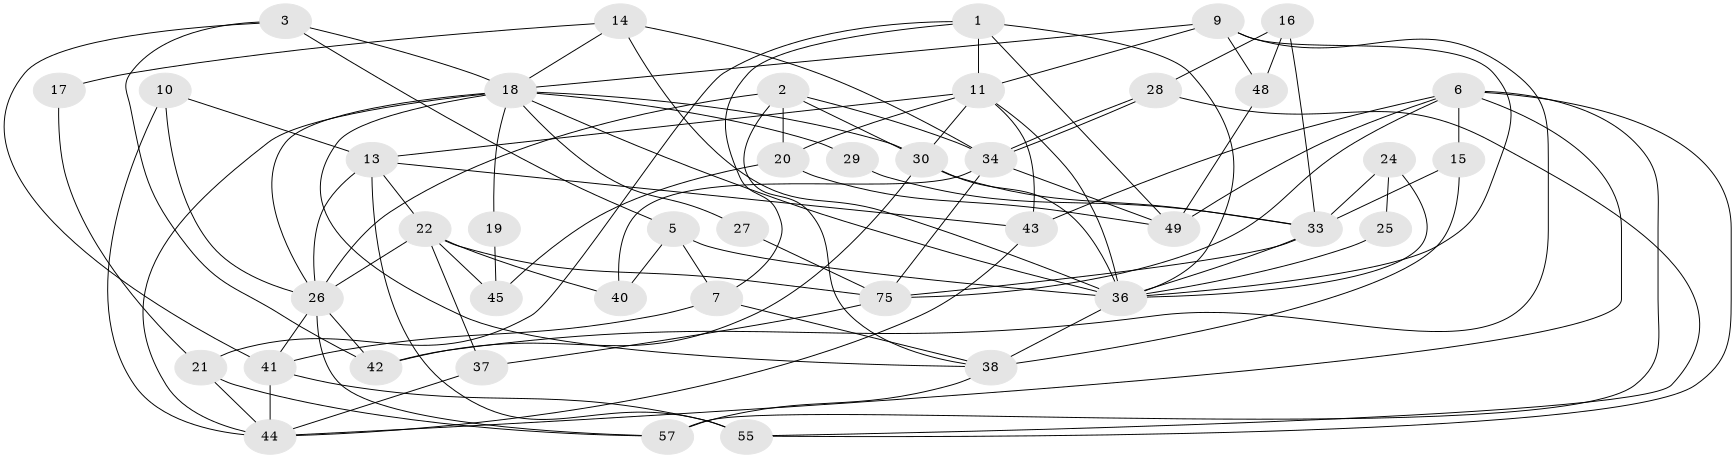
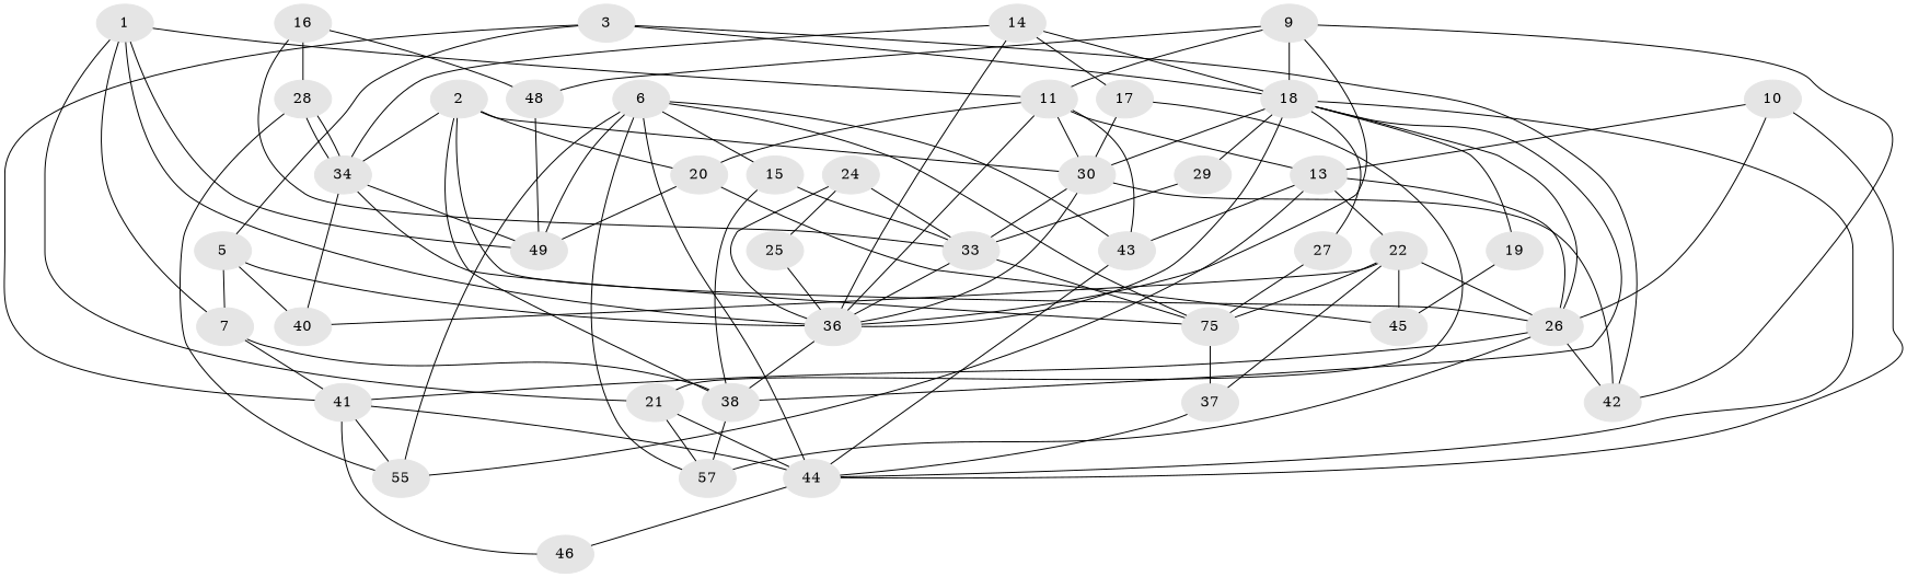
  graph {
    node [color=gray90 style=filled]
    1 [super="+8+58"]
    7
    11 [super="+12"]
    21
    36 [super="+52"]
    49
    38
    41 [super="+61+62"]
    20
    30 [super="+31"]
    43
    13 [super="+64"]
    44
    57
    2 [super="+59"]
    26 [super="+47"]
    34
    45
    42 [super="+63"]
    33 [super="+53"]
    40
    n22 [label=75 super="+39"]
    5 [super="+32"]
    3
    18 [super="+23"]
    19
    27
    29
    55
+   46
    6 [super="+50"]
    15
    37
    9
    48
    22
    10
    14
    17
    16
    28
    24
    25
    1 -- 7
    1 -- 11
    1 -- 21
    1 -- 36
    1 -- 49
    7 -- 38
    7 -- 41
    11 -- 36
    11 -- 20
    11 -- 30
    11 -- 43
    11 -- 13
    21 -- 44
    21 -- 57
    36 -- 38
    38 -- 57
    41 -- 44
    41 -- 55
+   41 -- 46
    20 -- 49
    20 -- 45
    30 -- 36
    30 -- 42
    30 -- 33
    43 -- 44
    13 -- 43
    13 -- 26
    13 -- 55
    13 -- 22
+   44 -- 46
    2 -- 38
    2 -- 20
    2 -- 30
    2 -- 26
    2 -- 34
    26 -- 41 [weight=2]
    26 -- 57
    26 -- 42 [weight=3]
    34 -- 49
    34 -- 40
    34 -- n22
    33 -- 36
    33 -- n22
    n22 -- 37
    5 -- 7
    5 -- 36
    5 -- 40
    3 -- 41
    3 -- 42
    3 -- 5
    3 -- 18
    18 -- 36
    18 -- 38
    18 -- 30
    18 -- 44
    18 -- 26
    18 -- 19
    18 -- 27
    18 -- 29
    19 -- 45
    27 -- n22
    29 -- 33
    6 -- 49
    6 -- 43
    6 -- 44
    6 -- 57
    6 -- n22
    6 -- 55
    6 -- 15
    15 -- 38
    15 -- 33
    37 -- 44
    9 -- 11
    9 -- 36
    9 -- 42
    9 -- 18
    9 -- 48
    48 -- 49
    22 -- 26
    22 -- 45
    22 -- 40
    22 -- n22
    22 -- 37
    10 -- 13
    10 -- 44
    10 -- 26
    14 -- 36
    14 -- 34
    14 -- 18
    14 -- 17
    17 -- 21
+   17 -- 30
    16 -- 33
    16 -- 48
    16 -- 28
    28 -- 34
    28 -- 34
    28 -- 55
    24 -- 36
    24 -- 33
    24 -- 25
    25 -- 36
  }
